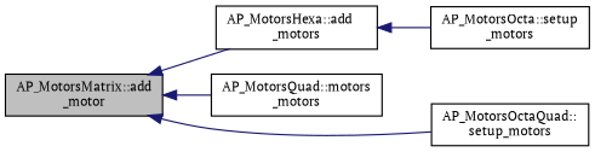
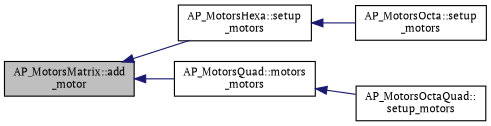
  digraph {
    fontname="PT Serif"
    rankdir=LR
    node [color=black fillcolor=white fontname="PT Serif" fontsize=10 shape=record style=filled]
    edge [color=midnightblue dir=back fontname="PT Serif" fontsize=10 labelfontname=Helvetica labelfontsize=10 style=solid]
    n1 [fillcolor=grey75 fontcolor=black height=0.2 label="AP_MotorsMatrix::add\l_motor" width=0.4]
-   n2 [height=0.2 label="AP_MotorsHexa::add\l_motors" width=0.4]
+   n2 [height=0.2 label="AP_MotorsHexa::setup\l_motors" width=0.4]
    n3 [height=0.2 label="AP_MotorsQuad::motors\l_motors" width=0.4]
    n4 [height=0.2 label="AP_MotorsOctaQuad::\lsetup_motors" width=0.4]
    n5 [height=0.2 label="AP_MotorsOcta::setup\l_motors" width=0.4]
    n1 -> n2
    n1 -> n3
-   n1 -> n4
+   n3 -> n4
    n2 -> n5
  }
